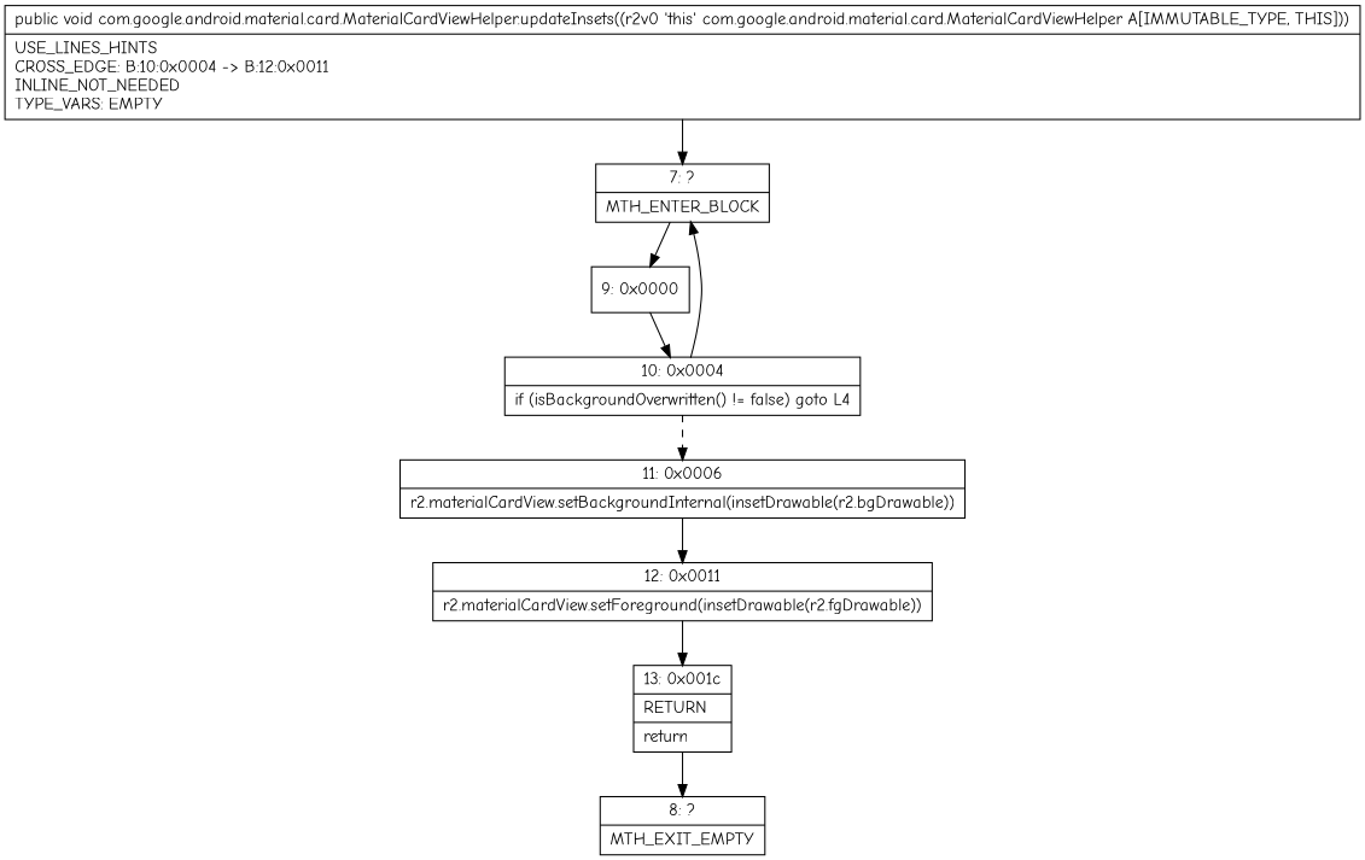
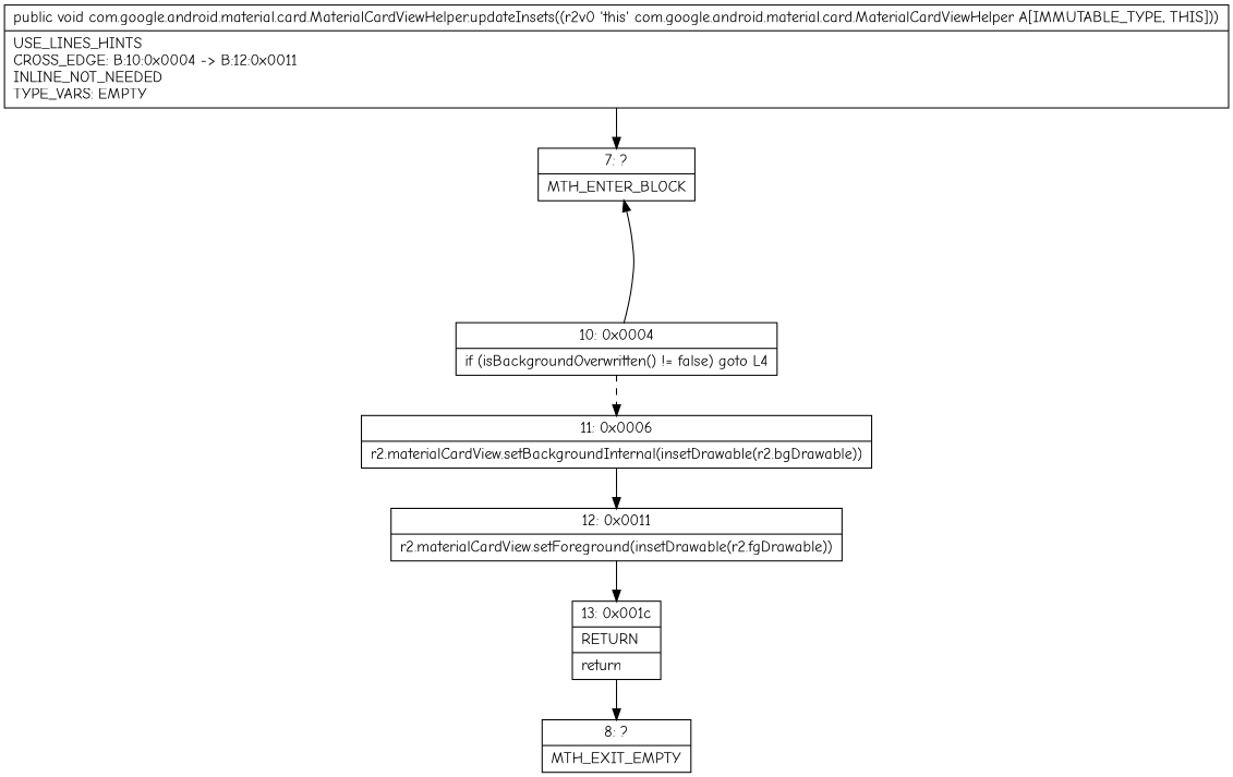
  digraph {
    fontname="Comic Neue"
    node [fontname="Comic Neue" shape=record]
    edge [fontname="Comic Neue"]
    n1 [label="{7\:\ ?|MTH_ENTER_BLOCK\l}"]
-   n2 [label="{9\:\ 0x0000}"]
    n3 [label="{10\:\ 0x0004|if (isBackgroundOverwritten() != false) goto L4\l}"]
    n4 [label="{11\:\ 0x0006|r2.materialCardView.setBackgroundInternal(insetDrawable(r2.bgDrawable))\l}"]
    n5 [label="{12\:\ 0x0011|r2.materialCardView.setForeground(insetDrawable(r2.fgDrawable))\l}"]
    n6 [label="{13\:\ 0x001c|RETURN\l|return\l}"]
    n7 [label="{8\:\ ?|MTH_EXIT_EMPTY\l}"]
    n8 [label="{public void com.google.android.material.card.MaterialCardViewHelper.updateInsets((r2v0 'this' com.google.android.material.card.MaterialCardViewHelper A[IMMUTABLE_TYPE, THIS]))  | USE_LINES_HINTS\lCROSS_EDGE: B:10:0x0004 \-\> B:12:0x0011\lINLINE_NOT_NEEDED\lTYPE_VARS: EMPTY\l}"]
-   n1 -> n2
-   n2 -> n3
    n3 -> n1
    n3 -> n4 [style=dashed]
    n4 -> n5
    n5 -> n6
    n6 -> n7
    n8 -> n1
  }
